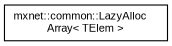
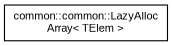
  digraph {
    rankdir=LR
    fontname="Liberation Sans"
-   n1 [color=black fillcolor=white fontname="Liberation Sans" fontsize=10 height=0.2 label="mxnet::common::LazyAlloc\lArray\< TElem \>" shape=record style=filled width=0.4]
+   n1 [color=black fillcolor=white fontname="Liberation Sans" fontsize=10 height=0.2 label="common::common::LazyAlloc\lArray\< TElem \>" shape=record style=filled width=0.4]
  }
